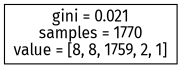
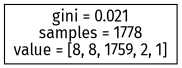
  digraph {
    fontname="Fira Sans"
-   n1 [label="gini = 0.021\nsamples = 1770\nvalue = [8, 8, 1759, 2, 1]" shape=box fontname="Fira Sans"]
+   n1 [label="gini = 0.021\nsamples = 1778\nvalue = [8, 8, 1759, 2, 1]" shape=box fontname="Fira Sans"]
  }
